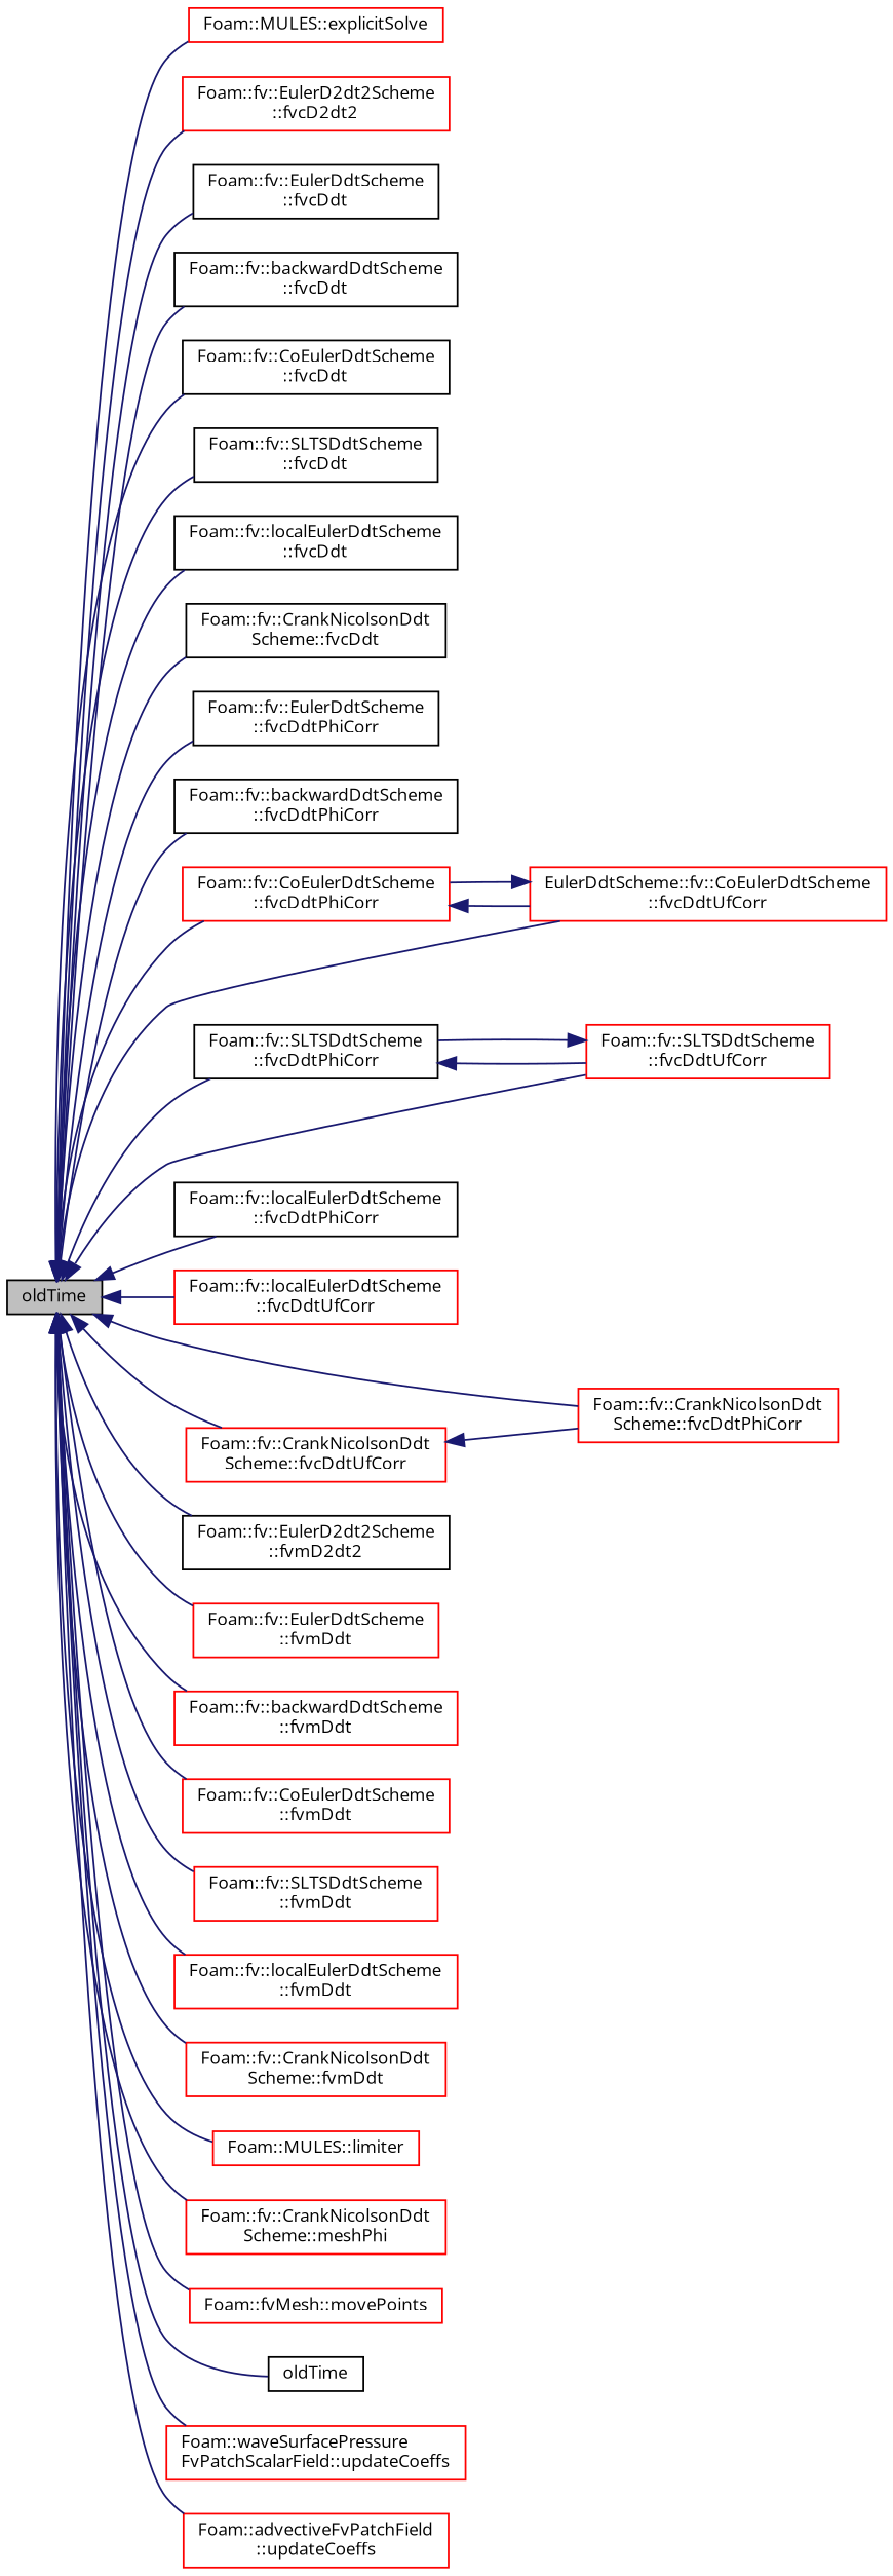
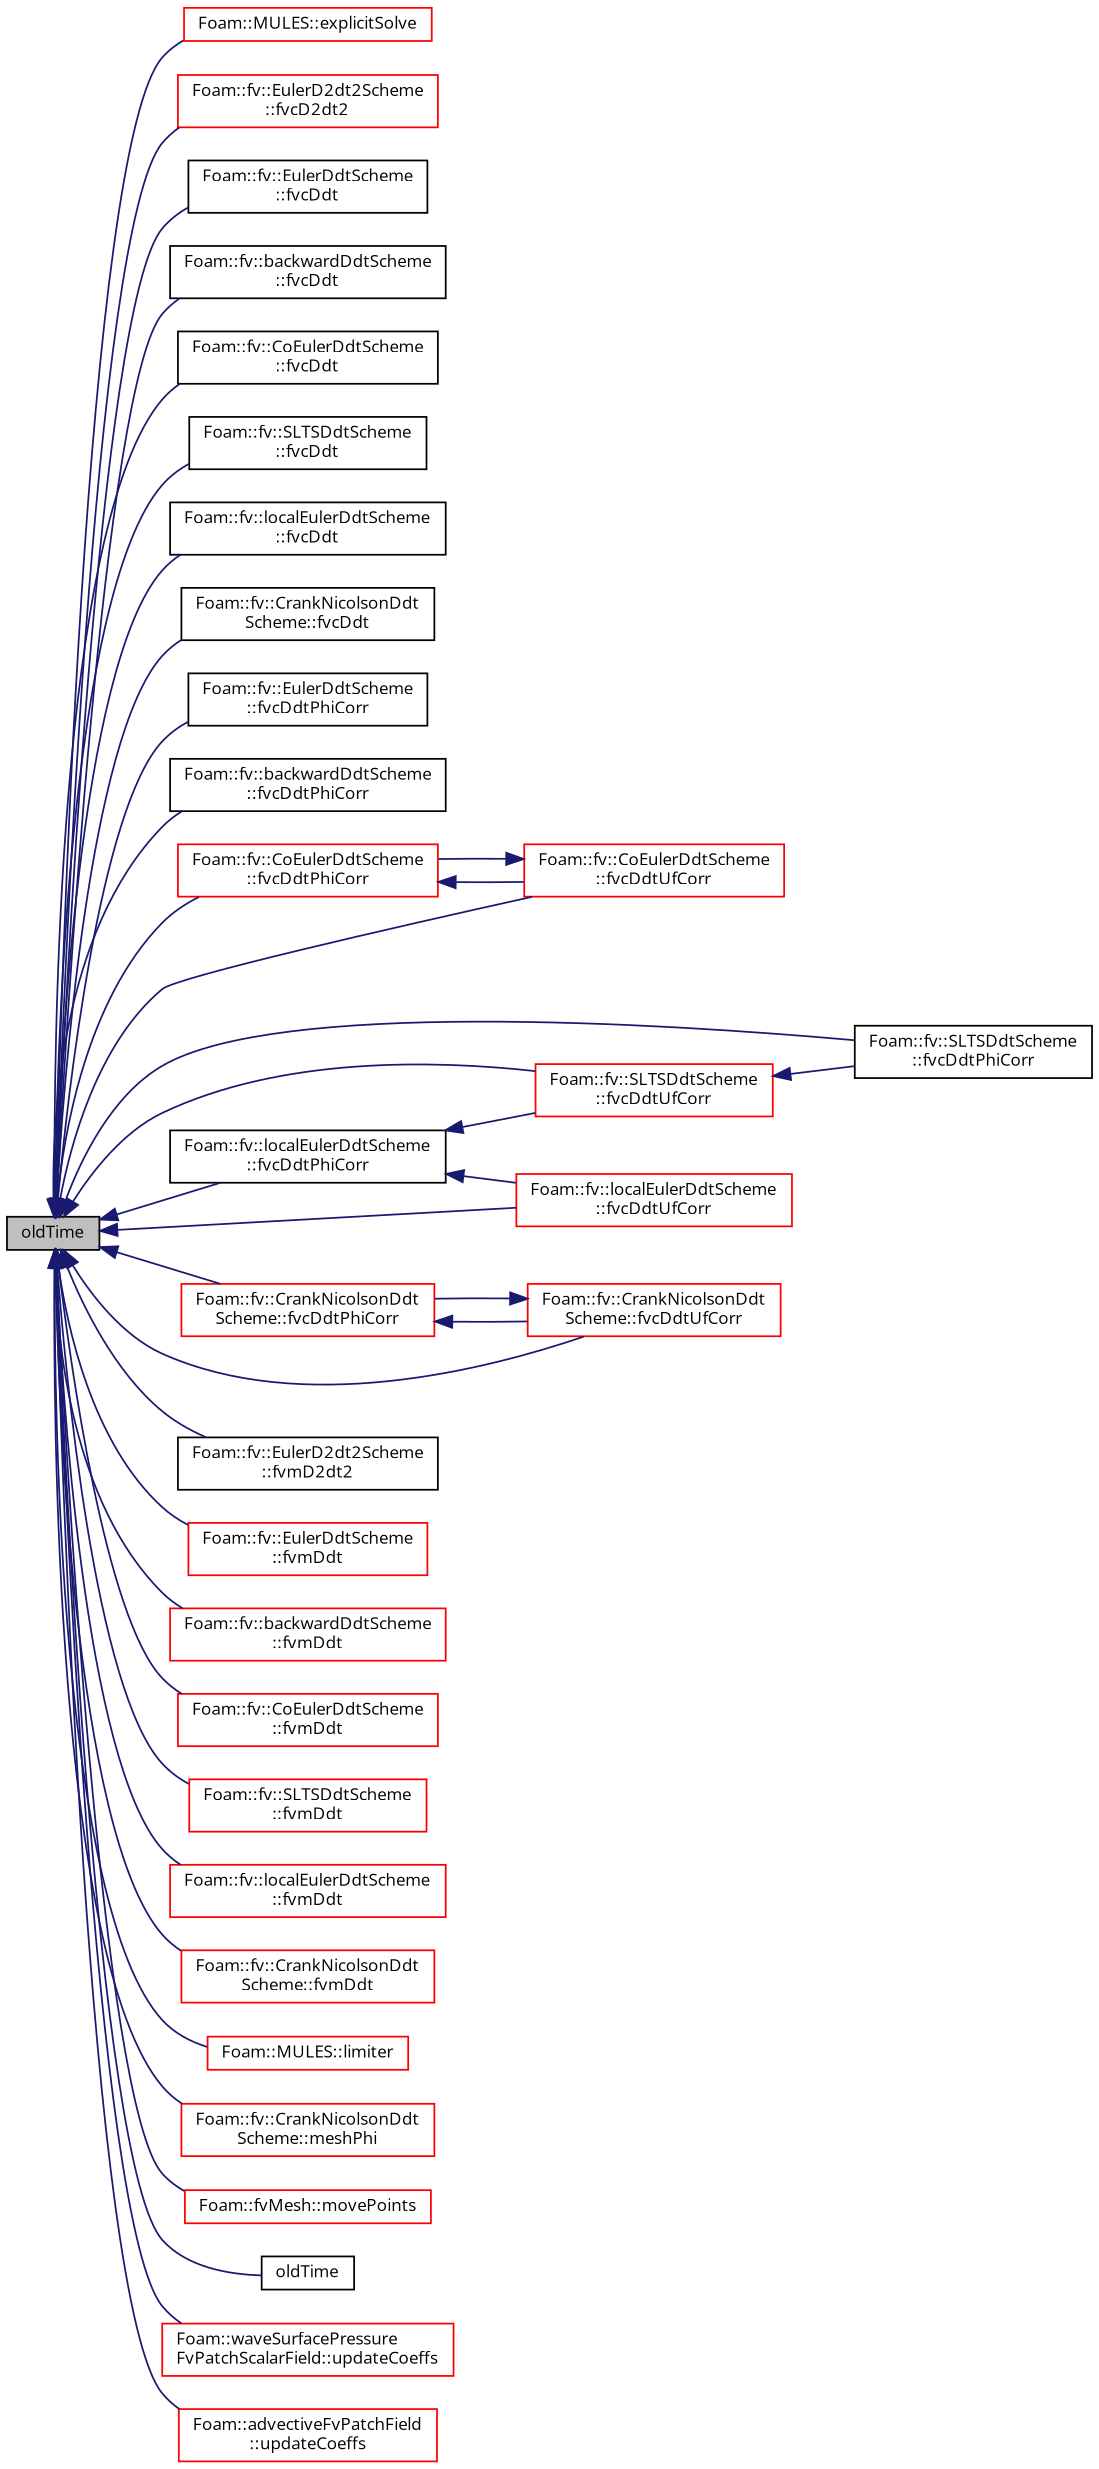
  digraph {
    fontname="Open Sans"
    rankdir=LR
    node [color=red fontname="Open Sans" fontsize=10 shape=record]
    edge [color=midnightblue dir=back fontname="Open Sans" fontsize=10 labelfontname=Helvetica labelfontsize=10 style=solid]
    n1 [color=black fillcolor=grey75 fontcolor=black height=0.2 label=oldTime style=filled width=0.4]
    n2 [height=0.2 label="Foam::MULES::explicitSolve" width=0.4]
    n3 [height=0.2 label="Foam::fv::EulerD2dt2Scheme\l::fvcD2dt2" width=0.4]
    n4 [color=black height=0.2 label="Foam::fv::EulerDdtScheme\l::fvcDdt" width=0.4]
    n5 [color=black height=0.2 label="Foam::fv::backwardDdtScheme\l::fvcDdt" width=0.4]
    n6 [color=black height=0.2 label="Foam::fv::CoEulerDdtScheme\l::fvcDdt" width=0.4]
    n7 [color=black height=0.2 label="Foam::fv::SLTSDdtScheme\l::fvcDdt" width=0.4]
    n8 [color=black height=0.2 label="Foam::fv::localEulerDdtScheme\l::fvcDdt" width=0.4]
    n9 [color=black height=0.2 label="Foam::fv::CrankNicolsonDdt\lScheme::fvcDdt" width=0.4]
    n10 [color=black height=0.2 label="Foam::fv::EulerDdtScheme\l::fvcDdtPhiCorr" width=0.4]
    n11 [color=black height=0.2 label="Foam::fv::backwardDdtScheme\l::fvcDdtPhiCorr" width=0.4]
    n12 [height=0.2 label="Foam::fv::CoEulerDdtScheme\l::fvcDdtPhiCorr" width=0.4]
-   n13 [height=0.2 label="EulerDdtScheme::fv::CoEulerDdtScheme\l::fvcDdtUfCorr" width=0.4]
+   n13 [height=0.2 label="Foam::fv::CoEulerDdtScheme\l::fvcDdtUfCorr" width=0.4]
    n14 [color=black height=0.2 label="Foam::fv::SLTSDdtScheme\l::fvcDdtPhiCorr" width=0.4]
    n15 [height=0.2 label="Foam::fv::SLTSDdtScheme\l::fvcDdtUfCorr" width=0.4]
    n16 [color=black height=0.2 label="Foam::fv::localEulerDdtScheme\l::fvcDdtPhiCorr" width=0.4]
    n17 [height=0.2 label="Foam::fv::localEulerDdtScheme\l::fvcDdtUfCorr" width=0.4]
    n18 [height=0.2 label="Foam::fv::CrankNicolsonDdt\lScheme::fvcDdtPhiCorr" width=0.4]
    n19 [height=0.2 label="Foam::fv::CrankNicolsonDdt\lScheme::fvcDdtUfCorr" width=0.4]
    n20 [color=black height=0.2 label="Foam::fv::EulerD2dt2Scheme\l::fvmD2dt2" width=0.4]
    n21 [height=0.2 label="Foam::fv::EulerDdtScheme\l::fvmDdt" width=0.4]
    n22 [height=0.2 label="Foam::fv::backwardDdtScheme\l::fvmDdt" width=0.4]
    n23 [height=0.2 label="Foam::fv::CoEulerDdtScheme\l::fvmDdt" width=0.4]
    n24 [height=0.2 label="Foam::fv::SLTSDdtScheme\l::fvmDdt" width=0.4]
    n25 [height=0.2 label="Foam::fv::localEulerDdtScheme\l::fvmDdt" width=0.4]
    n26 [height=0.2 label="Foam::fv::CrankNicolsonDdt\lScheme::fvmDdt" width=0.4]
    n27 [height=0.2 label="Foam::MULES::limiter" width=0.4]
    n28 [height=0.2 label="Foam::fv::CrankNicolsonDdt\lScheme::meshPhi" width=0.4]
    n29 [height=0.2 label="Foam::fvMesh::movePoints" width=0.4]
    n30 [color=black height=0.2 label=oldTime width=0.4]
    n31 [height=0.2 label="Foam::waveSurfacePressure\lFvPatchScalarField::updateCoeffs" width=0.4]
    n32 [height=0.2 label="Foam::advectiveFvPatchField\l::updateCoeffs" width=0.4]
    n1 -> n2
    n1 -> n3
    n1 -> n4
    n1 -> n5
    n1 -> n6
    n1 -> n7
    n1 -> n8
    n1 -> n9
    n1 -> n10
    n1 -> n11
    n1 -> n12
    n1 -> n13
    n1 -> n14
    n1 -> n15
    n1 -> n16
    n1 -> n17
    n1 -> n18
    n1 -> n19
    n1 -> n20
    n1 -> n21
    n1 -> n22
    n1 -> n23
    n1 -> n24
    n1 -> n25
    n1 -> n26
    n1 -> n27
    n1 -> n28
    n1 -> n29
    n1 -> n30
    n1 -> n31
    n1 -> n32
    n12 -> n13
    n13 -> n12
-   n14 -> n15
+   n16 -> n15
    n15 -> n14
+   n16 -> n17
+   n18 -> n19
    n19 -> n18
  }
